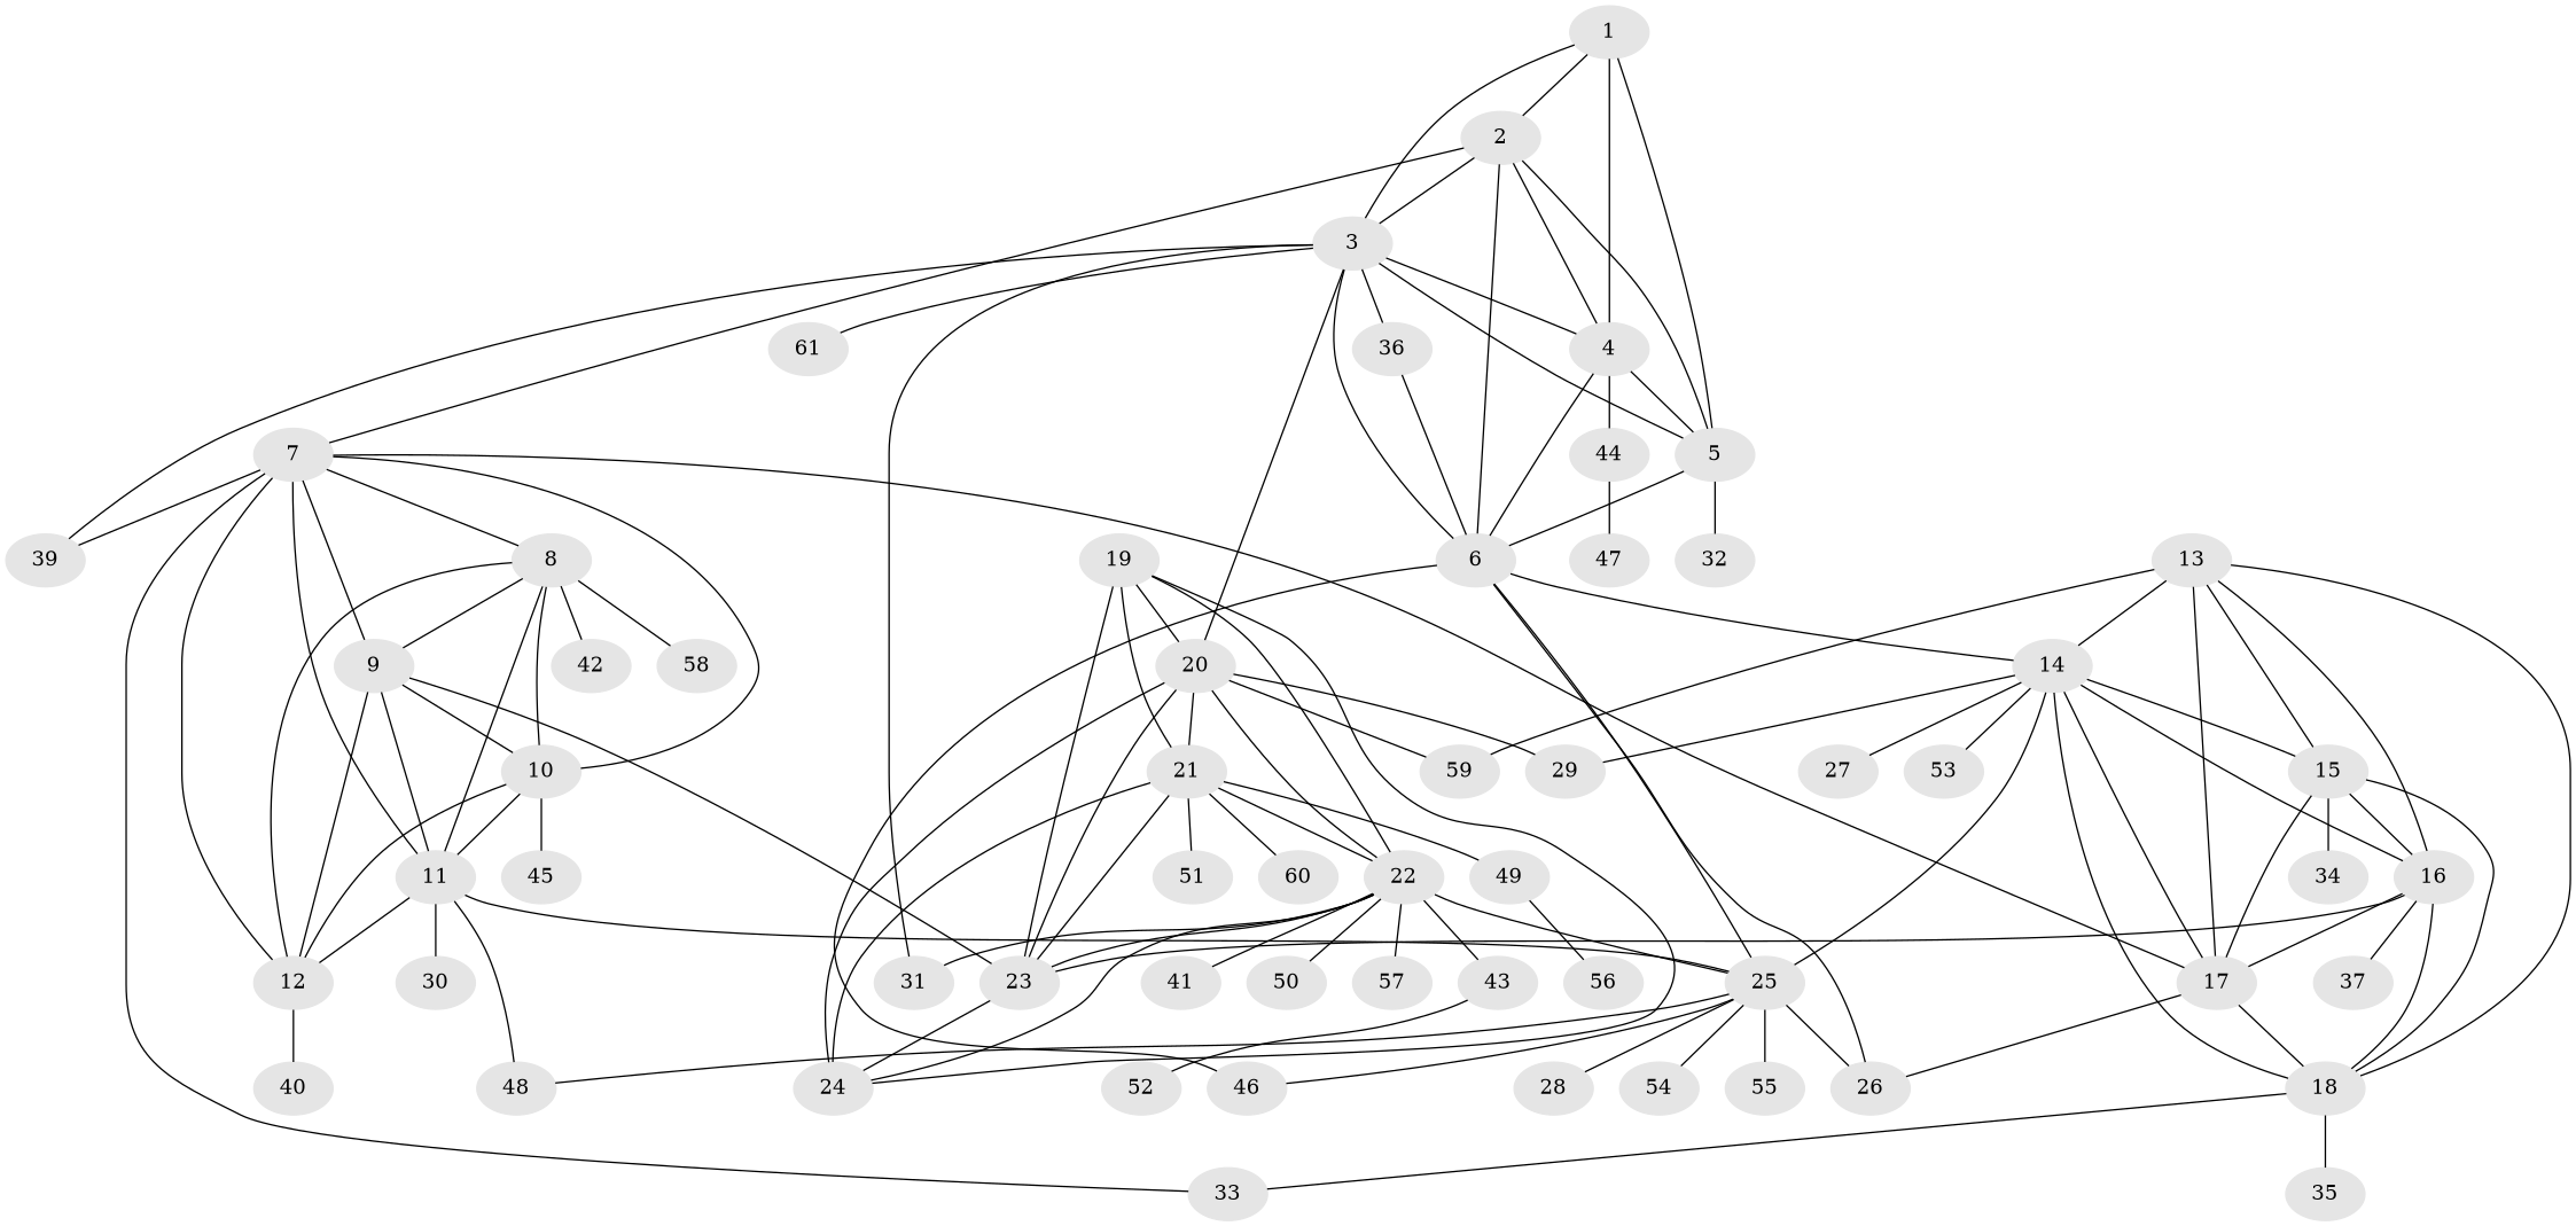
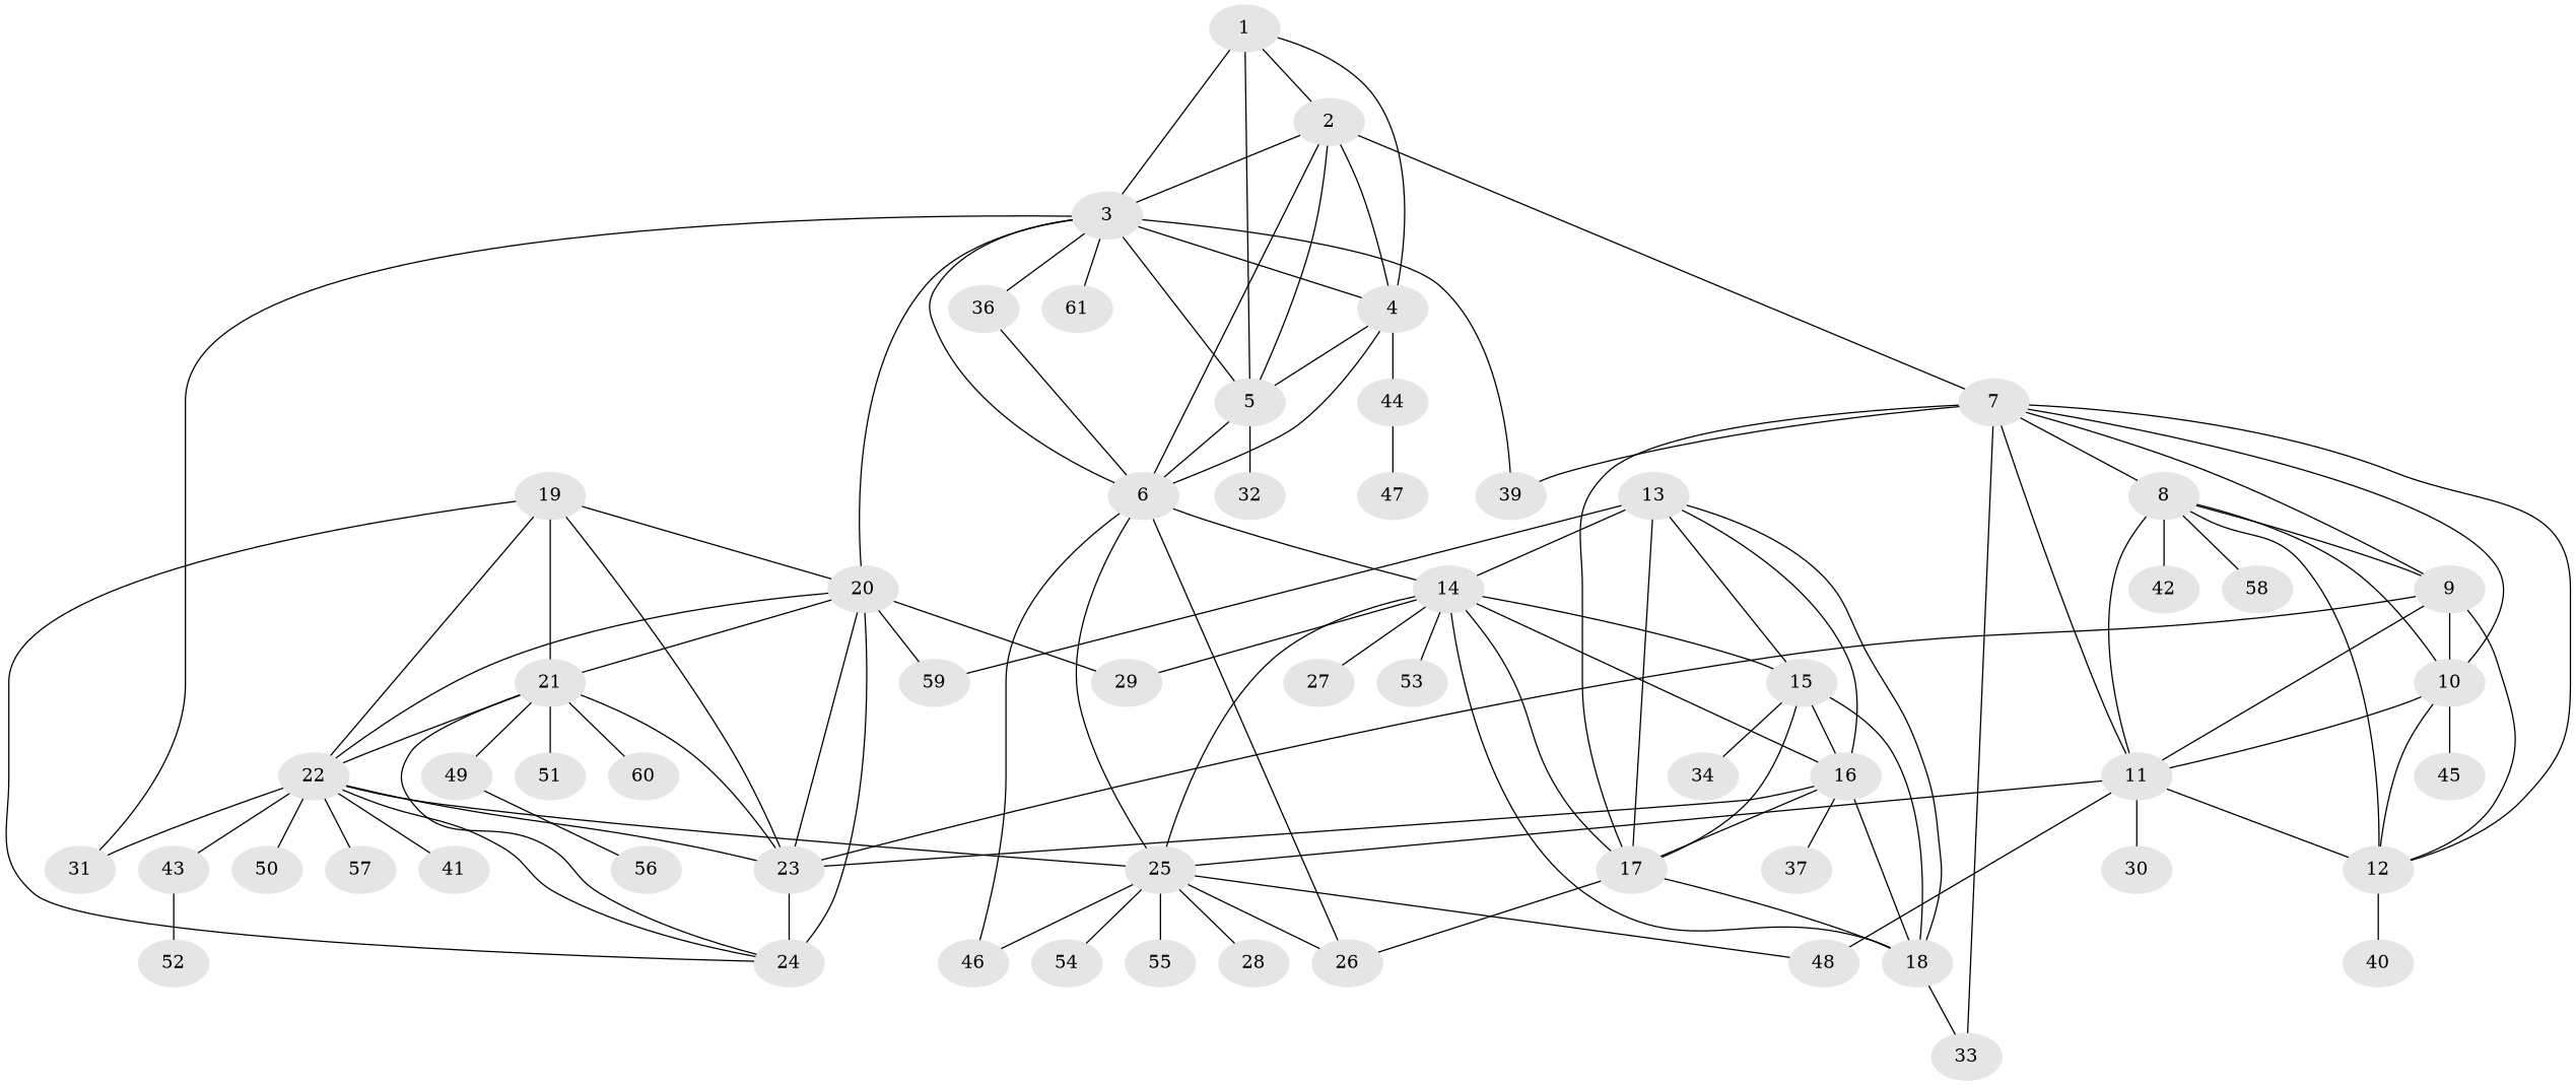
  graph {
    node [color=gray90 style=filled]
    edge [weight=1.0]
    1
    2
    3
    4
    5
    6
    7
    20
    31
    36
    39
    61
    44
    32
    14
    25
    26
    46
    8
    9
    10
    11
    12
    17
    33
    23
    59
    29
    21
    22
    24
    47
    15
    16
    18
    27
    53
    48
    28
    54
    55
    42
    58
    45
    30
    40
    13
    34
    37
-   35
    19
    49
    51
    60
    41
    43
    50
    57
    56
    52
    1 -- 2
    1 -- 3
    1 -- 4
    1 -- 5 [weight=2.0]
    2 -- 3
    2 -- 4
    2 -- 5
    2 -- 6
    2 -- 7
    3 -- 4
    3 -- 5
    3 -- 6
    3 -- 20
    3 -- 31
    3 -- 36
    3 -- 39
    3 -- 61
    4 -- 5
    4 -- 6
    4 -- 44
    5 -- 6
    5 -- 32 [weight=3.0]
    6 -- 14
    6 -- 25
    6 -- 26
    6 -- 46 [weight=2.0]
    7 -- 39 [weight=3.0]
    7 -- 8
    7 -- 9
    7 -- 10
    7 -- 11
    7 -- 12
    7 -- 17
    7 -- 33
    20 -- 23
    20 -- 59
    20 -- 29
    20 -- 21
    20 -- 22
    20 -- 24 [weight=3.0]
    36 -- 6
    44 -- 47
    14 -- 25
    14 -- 17
    14 -- 29
    14 -- 15
    14 -- 16
    14 -- 18
    14 -- 27
    14 -- 53
    25 -- 26 [weight=3.0]
    25 -- 46
    25 -- 48
    25 -- 28 [weight=2.0]
    25 -- 54
    25 -- 55 [weight=2.0]
    8 -- 9
    8 -- 10
    8 -- 11
    8 -- 12
    8 -- 42 [weight=4.0]
    8 -- 58
    9 -- 10
    9 -- 11
    9 -- 12
    9 -- 23
    10 -- 11
    10 -- 12
    10 -- 45 [weight=3.0]
    11 -- 25
    11 -- 12
    11 -- 48 [weight=2.0]
    11 -- 30 [weight=3.0]
    12 -- 40
    17 -- 26
    17 -- 18
    23 -- 24
    21 -- 23
    21 -- 22
    21 -- 24
    21 -- 49
    21 -- 51
    21 -- 60
    22 -- 31
    22 -- 25
    22 -- 23
    22 -- 24
    22 -- 41
    22 -- 43
    22 -- 50
    22 -- 57
    15 -- 17
    15 -- 16
    15 -- 18
    15 -- 34 [weight=6.0]
    16 -- 17
    16 -- 23
    16 -- 18
    16 -- 37
    18 -- 33
-   18 -- 35
    13 -- 14
    13 -- 17
    13 -- 59 [weight=2.0]
    13 -- 15
    13 -- 16
    13 -- 18
    19 -- 20
    19 -- 23
    19 -- 21
    19 -- 22
    19 -- 24
    49 -- 56
    43 -- 52
  }
